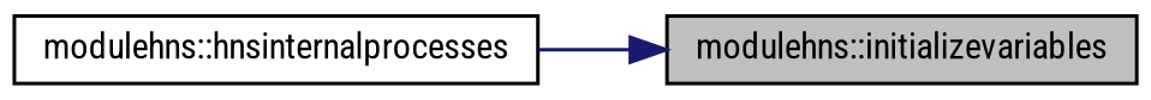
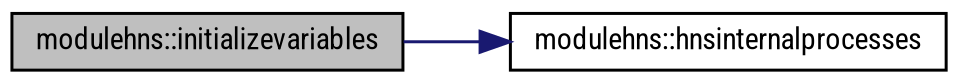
  digraph {
    rankdir=RL
    fontname="Roboto Condensed"
    node [color=black fontname="Roboto Condensed" fontsize=10 shape=record style=filled]
    n1 [fillcolor=grey75 fontcolor=black height=0.2 label="modulehns::initializevariables" width=0.4]
    n2 [fillcolor=white height=0.2 label="modulehns::hnsinternalprocesses" width=0.4]
-   n1 -> n2 [color=midnightblue dir=back fontname="Roboto Condensed" fontsize=10 labelfontname=Helvetica labelfontsize=10 style=solid]
+   n2 -> n1 [color=midnightblue dir=back fontname="Roboto Condensed" fontsize=10 labelfontname=Helvetica labelfontsize=10 style=solid]
  }
